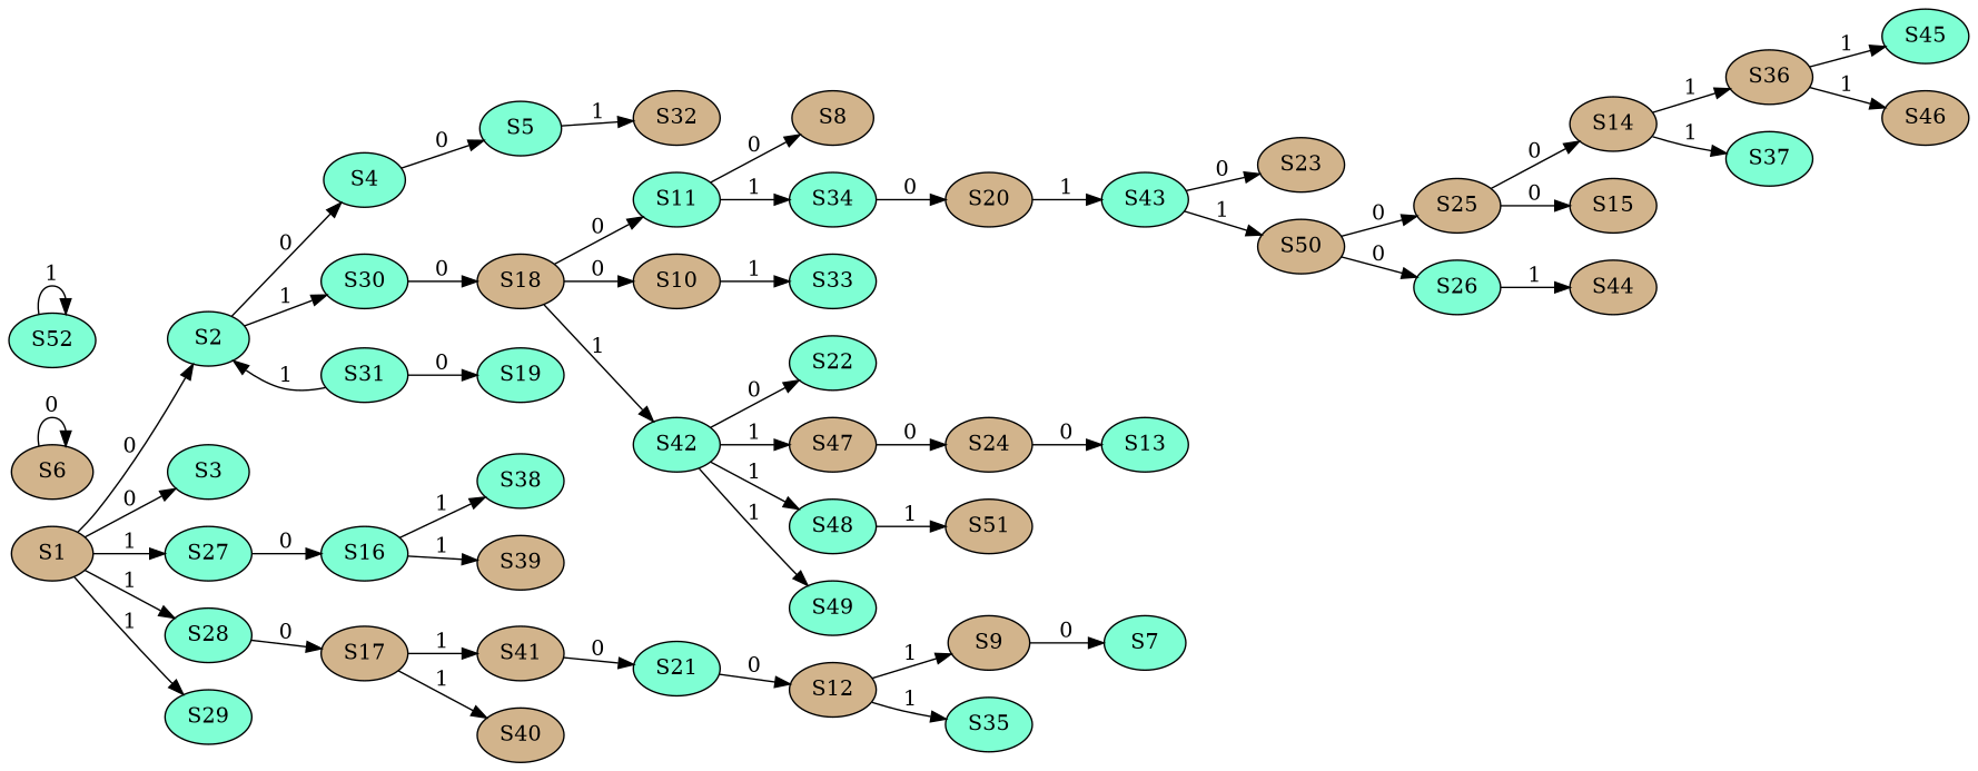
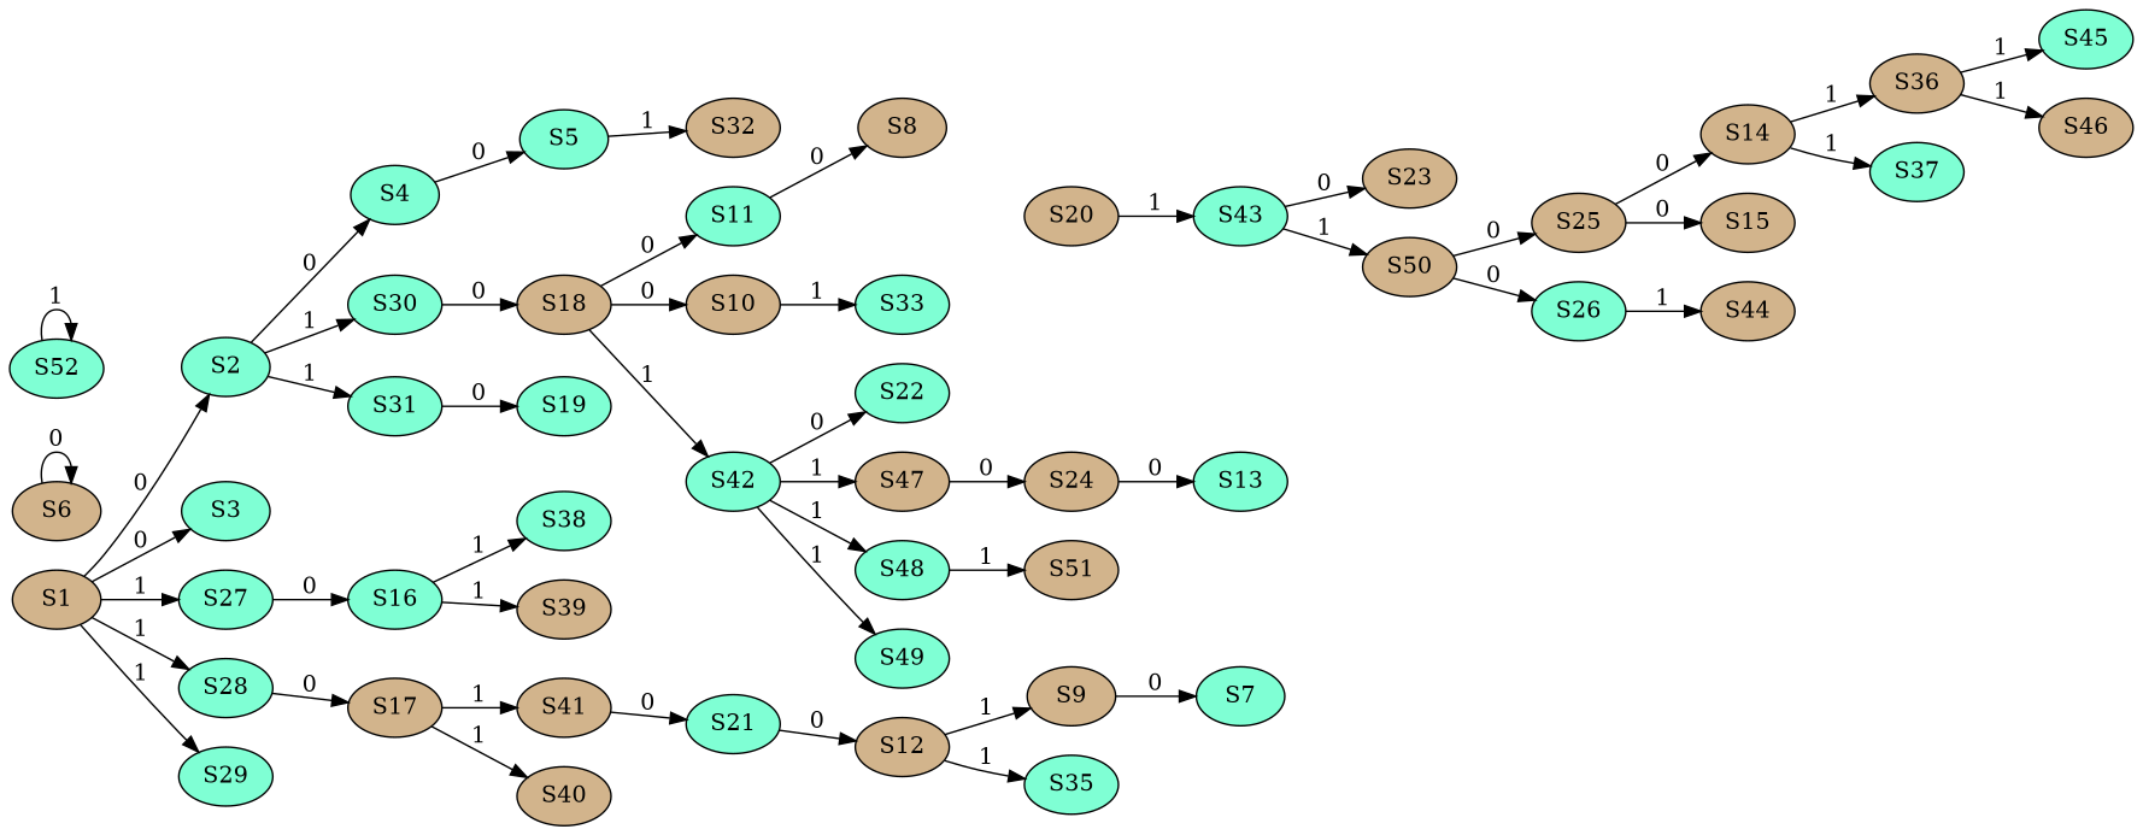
  strict digraph {
    rankdir=LR
    node [fillcolor=aquamarine style=filled]
    S1 [fillcolor=tan]
    S2
    S3
    S27
    S28
    S29
    S4
    S30
    S31
    S16
    S17 [fillcolor=tan]
    S5
    S18 [fillcolor=tan]
    S19
    S32 [fillcolor=tan]
    S6 [fillcolor=tan]
    S9 [fillcolor=tan]
    S7
    S8 [fillcolor=tan]
    S11
-   S34
    S20 [fillcolor=tan]
    S12 [fillcolor=tan]
    S35
    S10 [fillcolor=tan]
    S42
    S33
    S22
    S47 [fillcolor=tan]
    S48
    S49
    S21
    S24 [fillcolor=tan]
    S13
    S25 [fillcolor=tan]
    S14 [fillcolor=tan]
    S15 [fillcolor=tan]
    S36 [fillcolor=tan]
    S37
    S45
    S46 [fillcolor=tan]
    S38
    S39 [fillcolor=tan]
    S41 [fillcolor=tan]
    S40 [fillcolor=tan]
    S43
    S23 [fillcolor=tan]
    S50 [fillcolor=tan]
    S51 [fillcolor=tan]
    S26
    S44 [fillcolor=tan]
    S52
    S1 -> S2 [label=0]
    S1 -> S3 [label=0]
    S1 -> S27 [label=1]
    S1 -> S28 [label=1]
    S1 -> S29 [label=1]
    S2 -> S4 [label=0]
    S2 -> S30 [label=1]
-   S31 -> S2 [label=1]
+   S2 -> S31 [label=1]
    S27 -> S16 [label=0]
    S28 -> S17 [label=0]
    S4 -> S5 [label=0]
    S30 -> S18 [label=0]
    S31 -> S19 [label=0]
    S16 -> S38 [label=1]
    S16 -> S39 [label=1]
    S17 -> S41 [label=1]
    S17 -> S40 [label=1]
    S5 -> S32 [label=1]
    S18 -> S11 [label=0]
    S18 -> S10 [label=0]
    S18 -> S42 [label=1]
    S6 -> S6 [label=0]
    S9 -> S7 [label=0]
    S11 -> S8 [label=0]
-   S11 -> S34 [label=1]
-   S34 -> S20 [label=0]
    S20 -> S43 [label=1]
    S12 -> S9 [label=1]
    S12 -> S35 [label=1]
    S10 -> S33 [label=1]
    S42 -> S22 [label=0]
    S42 -> S47 [label=1]
    S42 -> S48 [label=1]
    S42 -> S49 [label=1]
    S47 -> S24 [label=0]
    S48 -> S51 [label=1]
    S21 -> S12 [label=0]
    S24 -> S13 [label=0]
    S25 -> S14 [label=0]
    S25 -> S15 [label=0]
    S14 -> S36 [label=1]
    S14 -> S37 [label=1]
    S36 -> S45 [label=1]
    S36 -> S46 [label=1]
    S41 -> S21 [label=0]
    S43 -> S23 [label=0]
    S43 -> S50 [label=1]
    S50 -> S25 [label=0]
    S50 -> S26 [label=0]
    S26 -> S44 [label=1]
    S52 -> S52 [label=1]
  }
